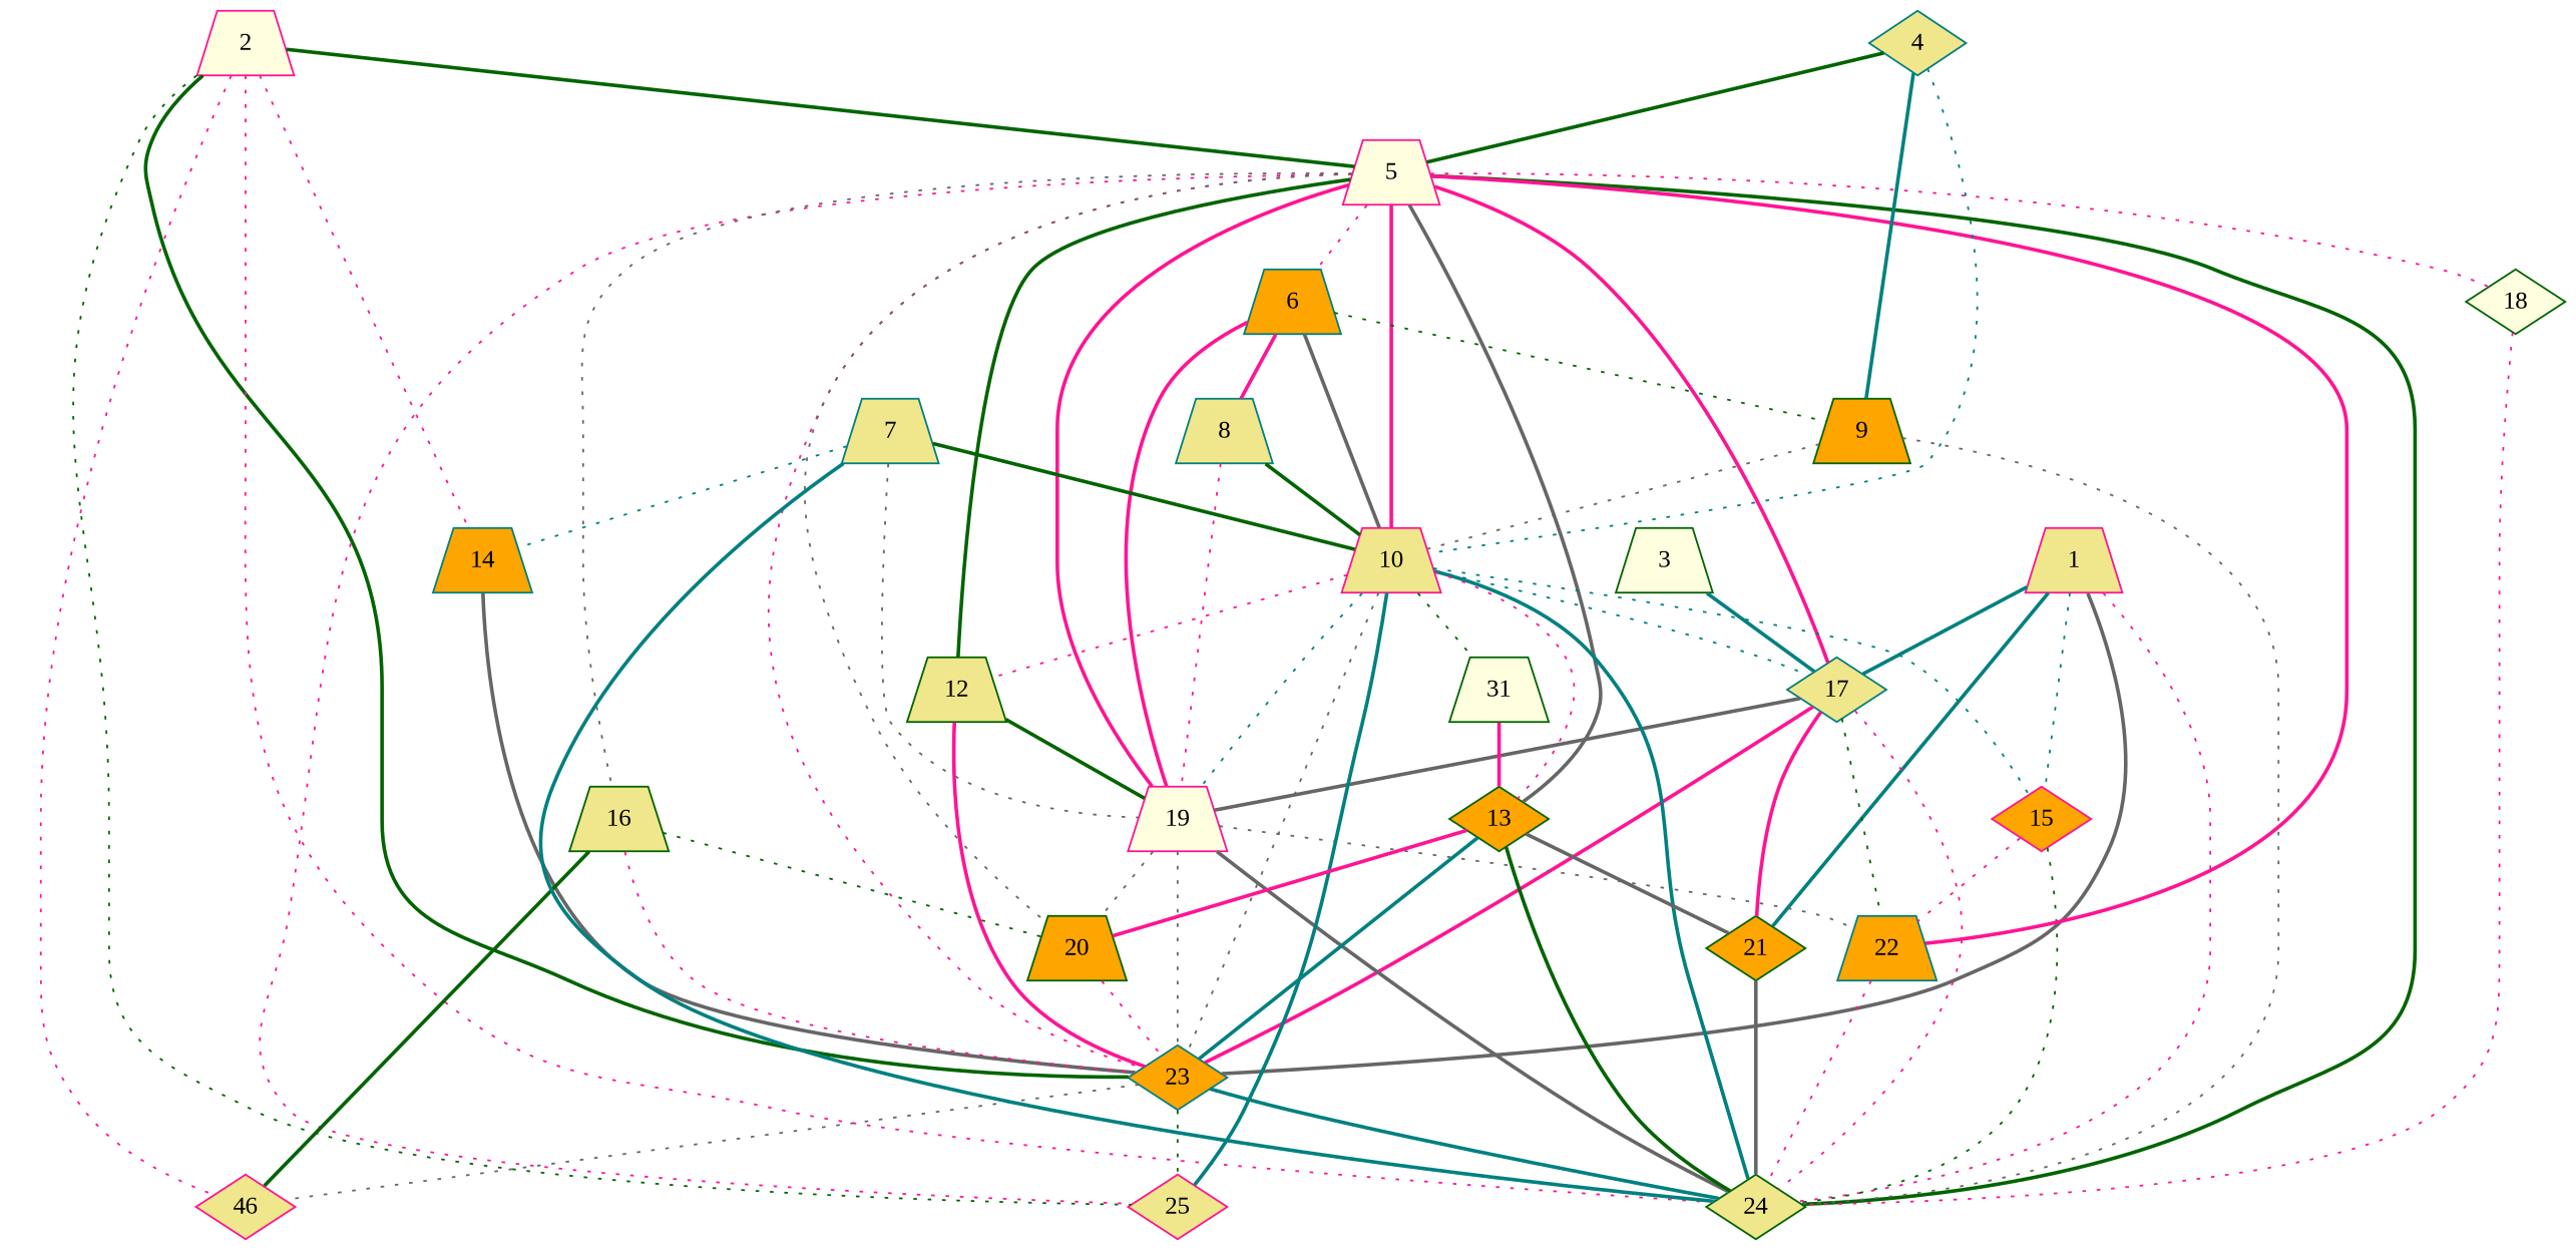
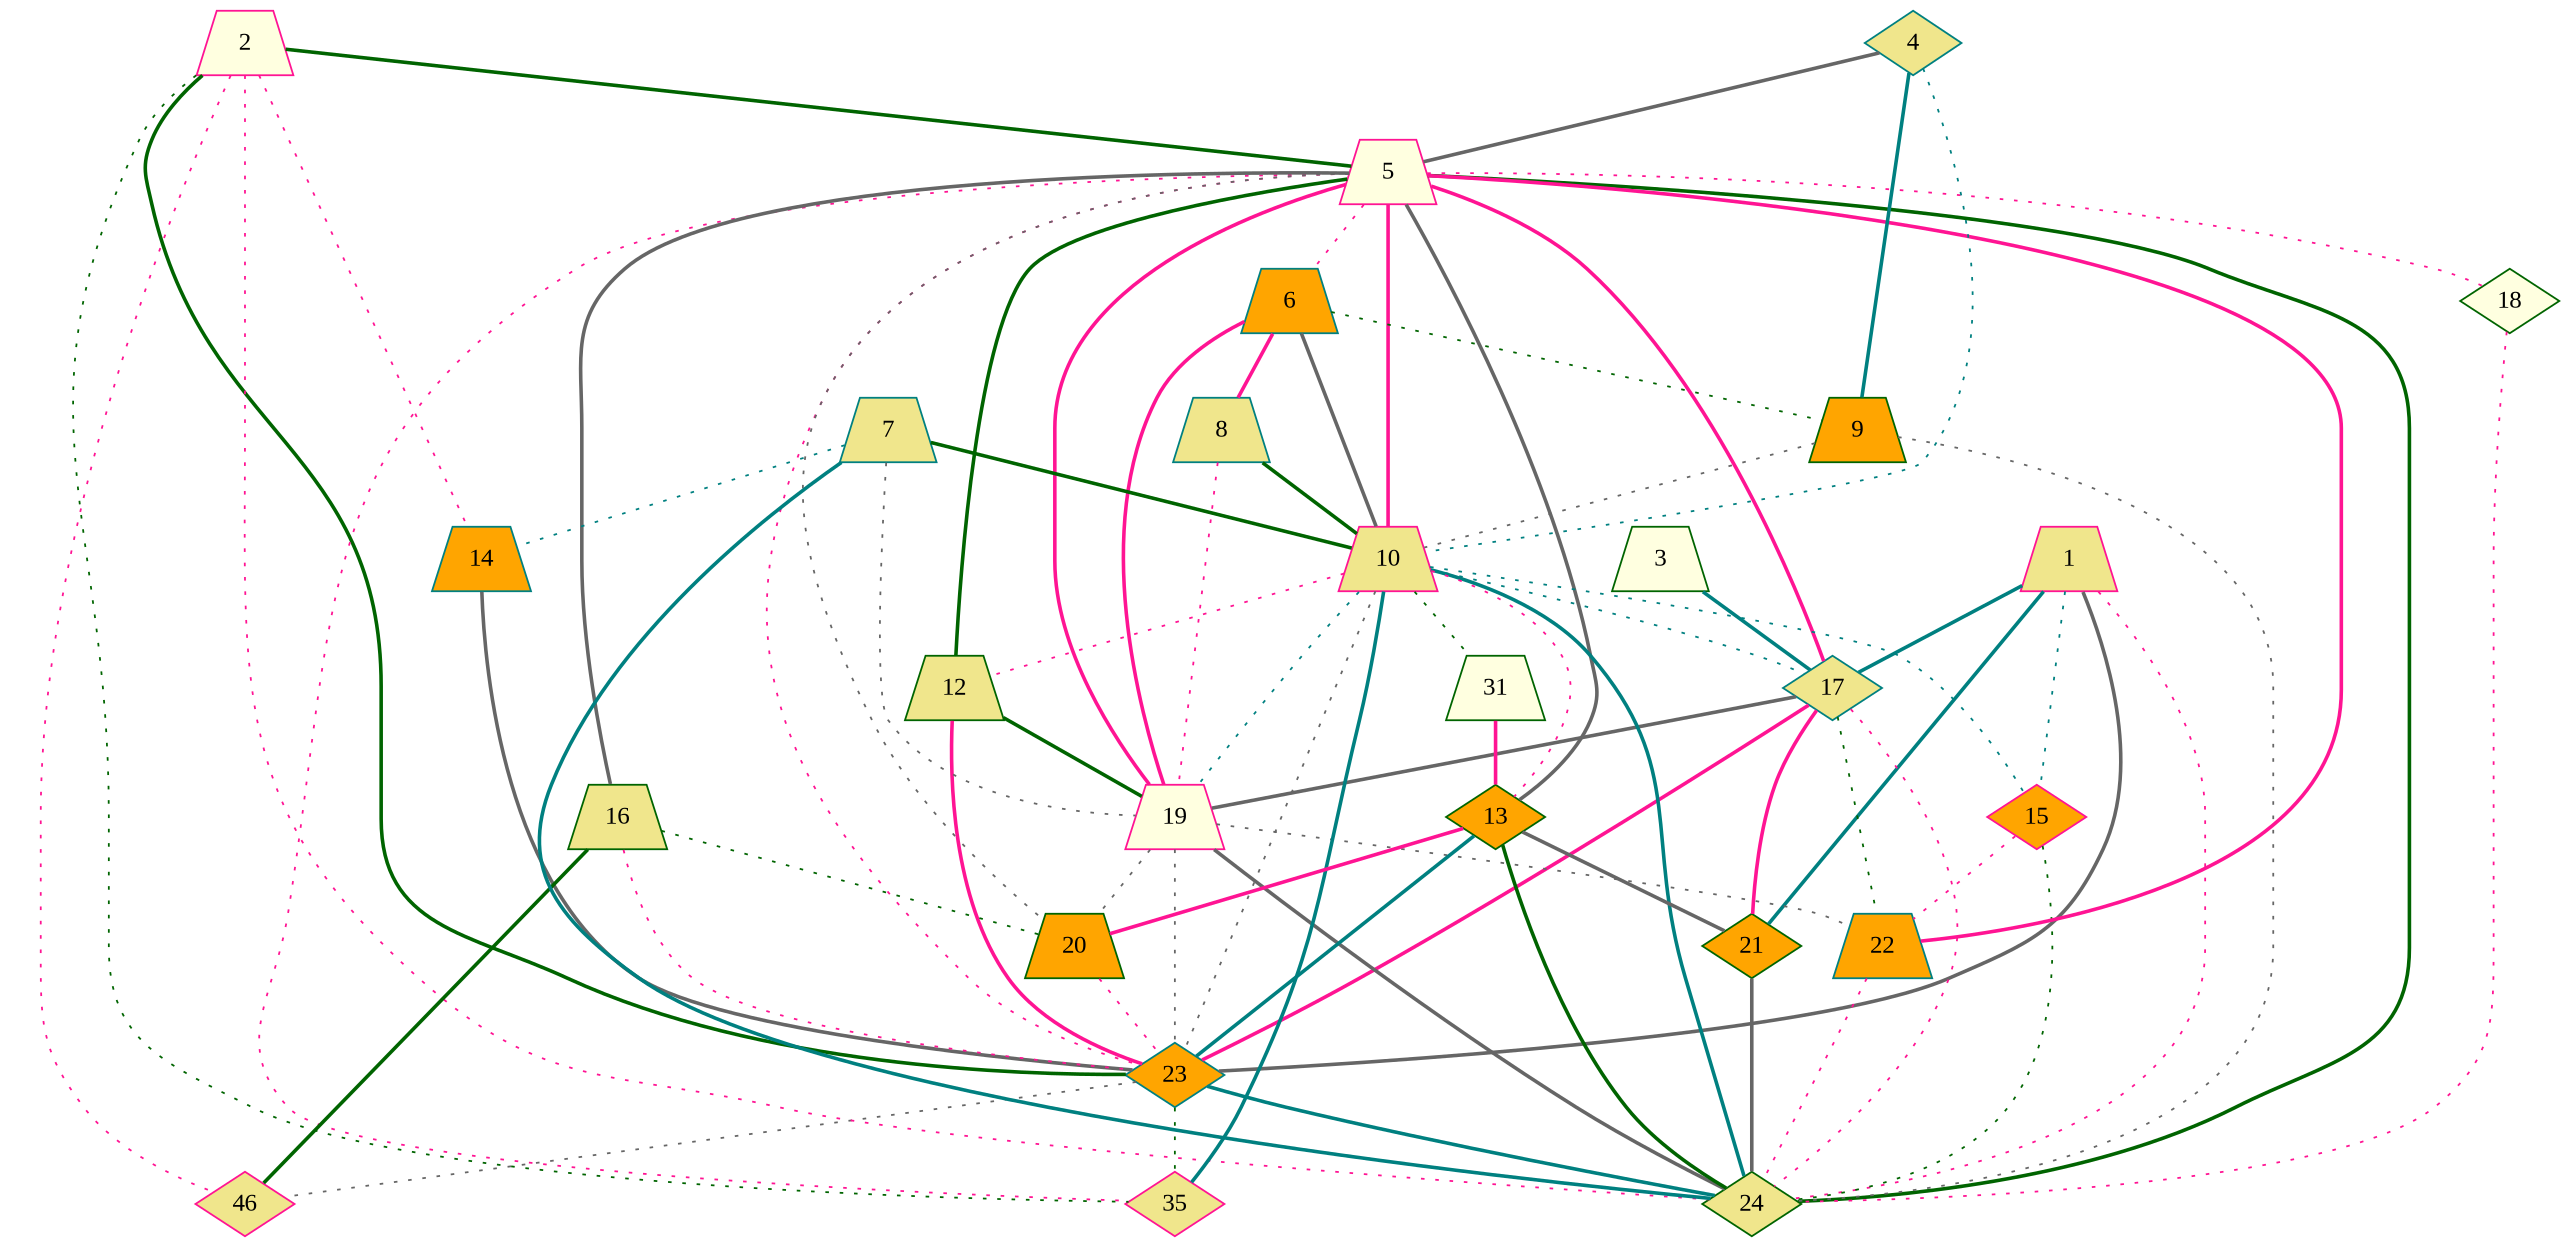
  graph {
    fontname="Liberation Serif"
    node [color=darkgreen fillcolor=khaki fontname="Liberation Serif" shape=trapezium style=filled]
    edge [color=deeppink fontname="Liberation Serif" style=dotted weight=1.0]
    1 [color=deeppink]
    15 [color=deeppink fillcolor=orange shape=diamond]
    17 [color=teal shape=diamond]
    21 [fillcolor=orange shape=diamond]
    23 [color=teal fillcolor=orange shape=diamond]
    24 [shape=diamond]
    22 [color=teal fillcolor=orange]
    19 [color=deeppink fillcolor=lightyellow]
-   25 [color=deeppink shape=diamond]
+   25 [color=deeppink shape=diamond label=35]
    n10 [color=deeppink label=46 shape=diamond]
    2 [color=deeppink fillcolor=lightyellow]
    5 [color=deeppink fillcolor=lightyellow]
    14 [color=teal fillcolor=orange]
    10 [color=deeppink]
    6 [color=teal fillcolor=orange]
    12
    13 [fillcolor=orange shape=diamond]
    16
    18 [fillcolor=lightyellow shape=diamond]
    20 [fillcolor=orange]
    3 [fillcolor=lightyellow]
    4 [color=teal shape=diamond]
    9 [fillcolor=orange]
    n24 [fillcolor=lightyellow label=31]
    8 [color=teal]
    7 [color=teal]
    1 -- 15 [color=teal]
    1 -- 17 [color=teal style=bold]
    1 -- 21 [color=teal style=bold]
    1 -- 23 [color=gray40 style=bold]
    1 -- 24
    15 -- 24 [color=darkgreen]
    15 -- 22
    17 -- 21 [style=bold]
    17 -- 23 [style=bold weight=3.0]
    17 -- 24 [weight=2.0]
    17 -- 22 [color=darkgreen]
    17 -- 19 [color=gray40 style=bold weight=2.0]
    21 -- 24 [color=gray40 style=bold weight=2.0]
    23 -- 24 [color=teal style=bold weight=3.0]
    23 -- 25 [color=darkgreen]
    23 -- n10 [color=gray40]
    22 -- 24
    19 -- 23 [color=gray40 weight=5.0]
    19 -- 24 [color=gray40 style=bold weight=3.0]
    19 -- 22 [color=gray40]
    19 -- 20 [color=gray40]
    2 -- 23 [color=darkgreen style=bold]
    2 -- 24 [weight=2.0]
    2 -- 25 [color=darkgreen]
    2 -- n10
    2 -- 5 [color=darkgreen style=bold]
    2 -- 14
    5 -- 17 [style=bold weight=3.0]
    5 -- 23 [weight=4.0]
    5 -- 24 [color=darkgreen style=bold weight=4.0]
    5 -- 22 [style=bold]
    5 -- 19 [style=bold weight=4.0]
    5 -- 25
    5 -- 10 [style=bold weight=5.0]
    5 -- 6
    5 -- 12 [color=darkgreen style=bold]
    5 -- 13 [color=gray40 style=bold]
-   5 -- 16 [color=gray40 weight=2.0]
+   5 -- 16 [color=gray40 style=bold weight=2.0]
    5 -- 18 [weight=3.0]
    5 -- 20 [color=gray40 weight=2.0]
    14 -- 23 [color=gray40 style=bold]
    10 -- 15 [color=teal]
    10 -- 17 [color=teal weight=2.0]
    10 -- 23 [color=gray40 weight=5.0]
    10 -- 24 [color=teal style=bold weight=2.0]
    10 -- 19 [color=teal weight=4.0]
    10 -- 25 [color=teal style=bold weight=2.0]
    10 -- 12
    10 -- 13 [weight=2.0]
    10 -- n24 [color=darkgreen]
    6 -- 19 [style=bold]
    6 -- 10 [color=gray40 style=bold]
    6 -- 9 [color=darkgreen]
    6 -- 8 [style=bold]
    12 -- 23 [style=bold weight=2.0]
    12 -- 19 [color=darkgreen style=bold]
    13 -- 21 [color=gray40 style=bold]
    13 -- 23 [color=teal style=bold]
    13 -- 24 [color=darkgreen style=bold weight=2.0]
    13 -- 20 [style=bold]
    16 -- 23 [weight=2.0]
    16 -- n10 [color=darkgreen style=bold]
    16 -- 20 [color=darkgreen]
    18 -- 24 [weight=2.0]
    20 -- 23 [weight=2.0]
    3 -- 17 [color=teal style=bold]
-   4 -- 5 [color=darkgreen style=bold]
+   4 -- 5 [color=gray40 style=bold]
    4 -- 10 [color=teal weight=2.0]
    4 -- 9 [color=teal style=bold]
    9 -- 24 [color=gray40]
    9 -- 10 [color=gray40]
    n24 -- 13 [style=bold]
    8 -- 19 [weight=2.0]
    8 -- 10 [color=darkgreen style=bold]
    7 -- 24 [color=teal style=bold]
    7 -- 19 [color=gray40]
    7 -- 14 [color=teal]
    7 -- 10 [color=darkgreen style=bold weight=3.0]
  }
